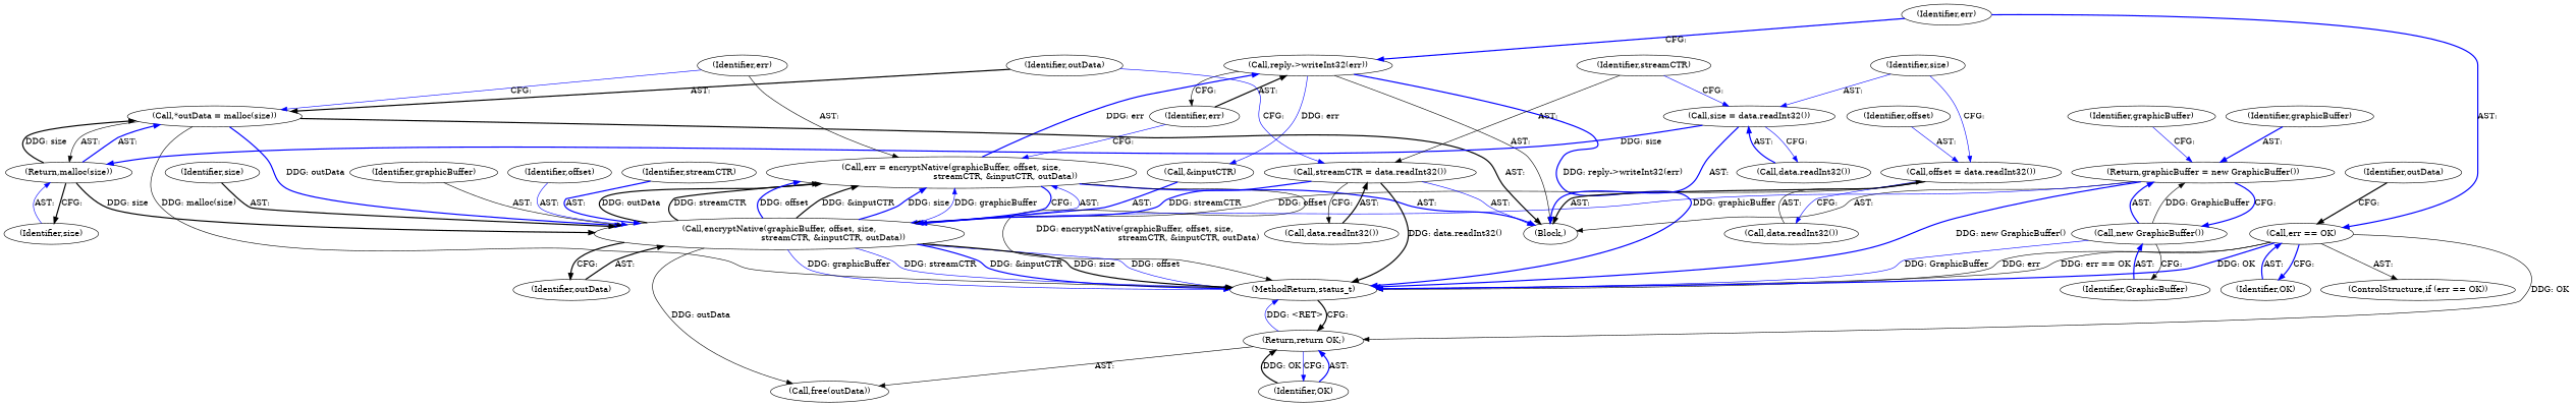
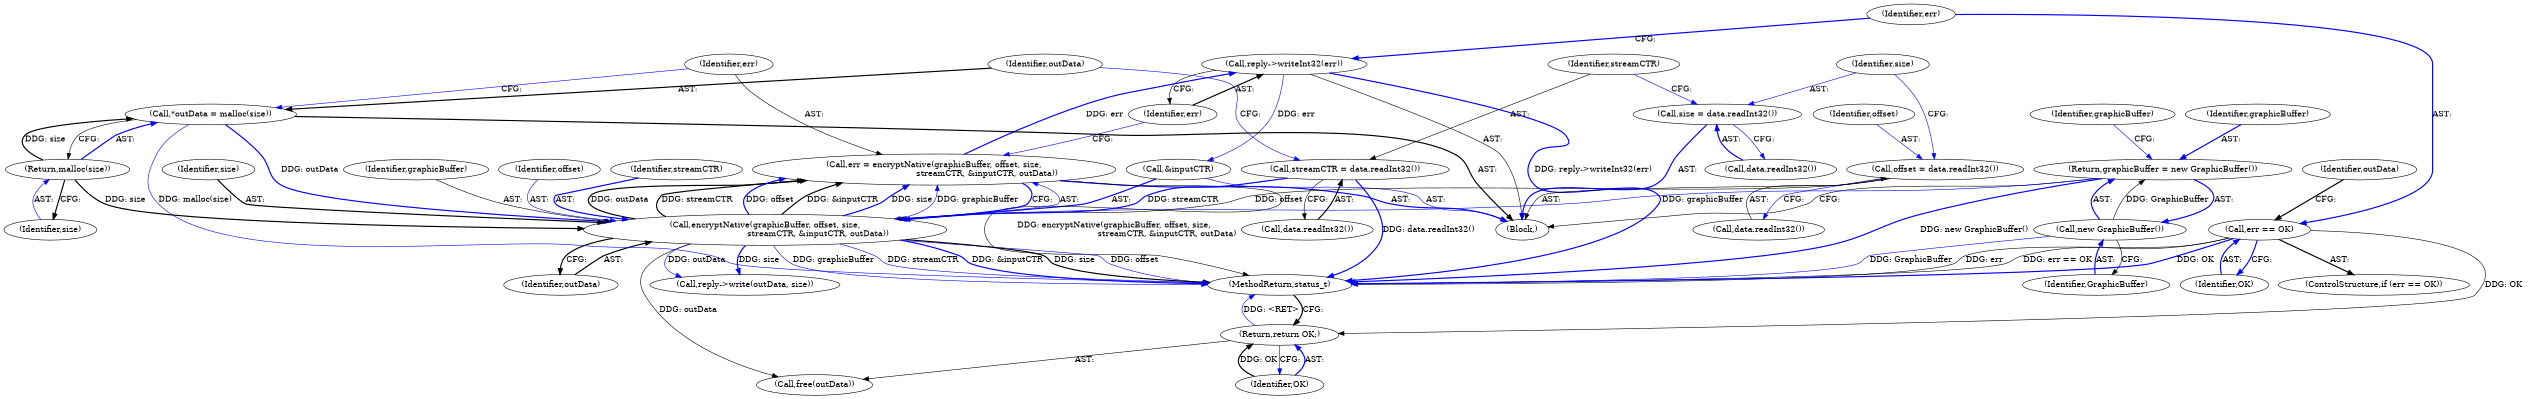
  digraph {
    edge [color=blue style=solid]
    n1 [label="(Call,reply->writeInt32(err))"]
    n2 [label="(Block,)"]
    n3 [label="(Identifier,err)"]
    n4 [label="(MethodReturn,status_t)"]
    n5 [label="(Call,&inputCTR)"]
    n6 [label="(Call,err == OK)"]
    n7 [label="(Return,return OK;)"]
    n8 [label="(Identifier,OK)"]
    n9 [label="(ControlStructure,if (err == OK))"]
    n10 [label="(Call,err = encryptNative(graphicBuffer, offset, size,\n                                         streamCTR, &inputCTR, outData))"]
    n11 [label="(Call,encryptNative(graphicBuffer, offset, size,\n                                         streamCTR, &inputCTR, outData))"]
    n12 [label="(Identifier,outData)"]
+   n13 [label="(Call,reply->write(outData, size))"]
    n14 [label="(Call,free(outData))"]
    n15 [label="(Return,graphicBuffer = new GraphicBuffer())"]
    n16 [label="(Call,new GraphicBuffer())"]
    n17 [label="(Identifier,GraphicBuffer)"]
    n18 [label="(Call,offset = data.readInt32())"]
    n19 [label="(Call,data.readInt32())"]
    n20 [label="(Return,malloc(size))"]
    n21 [label="(Call,*outData = malloc(size))"]
    n22 [label="(Identifier,size)"]
    n23 [label="(Call,size = data.readInt32())"]
    n24 [label="(Call,data.readInt32())"]
    n25 [label="(Call,streamCTR = data.readInt32())"]
    n26 [label="(Call,data.readInt32())"]
    n27 [label="(Identifier,OK)"]
    n28 [label="(Identifier,graphicBuffer)"]
    n29 [label="(Identifier,offset)"]
    n30 [label="(Identifier,err)"]
    n31 [label="(Identifier,err)"]
    n32 [label="(Identifier,graphicBuffer)"]
    n33 [label="(Identifier,outData)"]
    n34 [label="(Identifier,size)"]
    n35 [label="(Identifier,outData)"]
    n36 [label="(Identifier,offset)"]
    n37 [label="(Identifier,streamCTR)"]
    n38 [label="(Identifier,size)"]
    n39 [label="(Identifier,streamCTR)"]
    n40 [label="(Identifier,graphicBuffer)"]
    n1 -> n2 [color=black label="AST: "]
    n1 -> n3 [color=black label="CFG: "]
    n1 -> n4 [label="DDG: reply->writeInt32(err)" style=bold]
    n1 -> n5 [label="DDG: err"]
    n3 -> n1 [color=black label="AST: " style=bold]
    n3 -> n10 [label="CFG: "]
    n4 -> n7 [color=black label="CFG: " style=bold]
    n5 -> n11 [label="AST: " style=bold]
    n6 -> n4 [color=black label="DDG: err"]
    n6 -> n4 [color=black label="DDG: err == OK"]
    n6 -> n4 [label="DDG: OK" style=bold]
    n6 -> n7 [color=black label="DDG: OK"]
    n6 -> n8 [label="CFG: " style=bold]
-   n6 -> n9 [color=black label="AST: "]
+   n6 -> n9 [color=black label="AST: " style=bold]
    n7 -> n4 [label="DDG: <RET>"]
    n7 -> n14 [color=black label="AST: "]
    n7 -> n27 [label="CFG: "]
    n8 -> n6 [label="AST: " style=bold]
    n10 -> n1 [label="DDG: err" style=bold]
    n10 -> n2 [label="AST: " style=bold]
    n10 -> n4 [color=black label="DDG: encryptNative(graphicBuffer, offset, size,\n                                         streamCTR, &inputCTR, outData)"]
    n10 -> n11 [label="CFG: " style=bold]
    n11 -> n4 [label="DDG: offset"]
    n11 -> n4 [label="DDG: graphicBuffer"]
    n11 -> n4 [label="DDG: streamCTR"]
    n11 -> n4 [label="DDG: &inputCTR" style=bold]
    n11 -> n4 [color=black label="DDG: size" style=bold]
    n11 -> n10 [label="AST: "]
    n11 -> n10 [color=black label="DDG: outData" style=bold]
    n11 -> n10 [color=black label="DDG: streamCTR" style=bold]
    n11 -> n10 [label="DDG: offset" style=bold]
    n11 -> n10 [color=black label="DDG: &inputCTR" style=bold]
    n11 -> n10 [label="DDG: size" style=bold]
    n11 -> n10 [label="DDG: graphicBuffer"]
    n11 -> n12 [color=black label="CFG: " style=bold]
+   n11 -> n13 [label="DDG: outData"]
+   n11 -> n13 [label="DDG: size" style=bold]
    n11 -> n14 [color=black label="DDG: outData"]
    n12 -> n11 [color=black label="AST: " style=bold]
-   n15 -> n2 [color=black label="AST: "]
+   n15 -> n2 [color=black label="CFG: "]
    n15 -> n4 [label="DDG: new GraphicBuffer()" style=bold]
    n15 -> n11 [label="DDG: graphicBuffer"]
-   n15 -> n16 [label="CFG: " style=bold]
+   n15 -> n16 [label="AST: " style=bold]
    n16 -> n4 [label="DDG: GraphicBuffer"]
    n16 -> n15 [label="AST: " style=bold]
    n16 -> n15 [color=black label="DDG: GraphicBuffer"]
    n16 -> n17 [color=black label="CFG: "]
    n17 -> n16 [label="AST: " style=bold]
-   n18 -> n2 [color=black label="AST: " style=bold]
+   n18 -> n2 [color=black label="AST: "]
    n18 -> n11 [color=black label="DDG: offset"]
    n18 -> n19 [label="CFG: "]
    n19 -> n18 [color=black label="AST: "]
    n20 -> n11 [color=black label="DDG: size" style=bold]
    n20 -> n21 [label="AST: " style=bold]
    n20 -> n21 [color=black label="DDG: size" style=bold]
    n20 -> n22 [color=black label="CFG: " style=bold]
    n21 -> n2 [color=black label="AST: " style=bold]
-   n21 -> n4 [color=black label="DDG: malloc(size)"]
+   n21 -> n4 [label="DDG: malloc(size)"]
    n21 -> n11 [label="DDG: outData" style=bold]
-   n21 -> n20 [color=black label="AST: "]
+   n21 -> n20 [color=black label="CFG: "]
    n22 -> n20 [label="AST: "]
    n23 -> n2 [label="AST: " style=bold]
-   n23 -> n20 [label="DDG: size" style=bold]
    n23 -> n24 [label="CFG: "]
    n24 -> n23 [label="AST: " style=bold]
-   n25 -> n2 [label="AST: "]
-   n25 -> n4 [color=black label="DDG: data.readInt32()" style=bold]
+   n5 -> n2 [label="AST: "]
+   n25 -> n4 [label="DDG: data.readInt32()" style=bold]
    n25 -> n11 [label="DDG: streamCTR" style=bold]
    n25 -> n26 [color=black label="CFG: "]
    n26 -> n25 [color=black label="AST: " style=bold]
    n27 -> n7 [label="AST: " style=bold]
    n27 -> n7 [color=black label="DDG: OK" style=bold]
    n28 -> n11 [color=black label="AST: "]
    n29 -> n11 [label="AST: "]
    n30 -> n10 [color=black label="AST: "]
    n30 -> n21 [label="CFG: "]
    n31 -> n1 [label="CFG: " style=bold]
    n31 -> n6 [label="AST: " style=bold]
    n32 -> n15 [label="CFG: "]
    n33 -> n21 [color=black label="AST: " style=bold]
    n33 -> n25 [label="CFG: "]
    n34 -> n18 [label="CFG: "]
    n34 -> n23 [label="AST: "]
    n35 -> n6 [color=black label="CFG: " style=bold]
    n36 -> n18 [label="AST: "]
    n37 -> n11 [label="AST: " style=bold]
    n38 -> n11 [color=black label="AST: " style=bold]
    n39 -> n23 [label="CFG: "]
    n39 -> n25 [color=black label="AST: "]
    n40 -> n15 [label="AST: " style=bold]
  }
